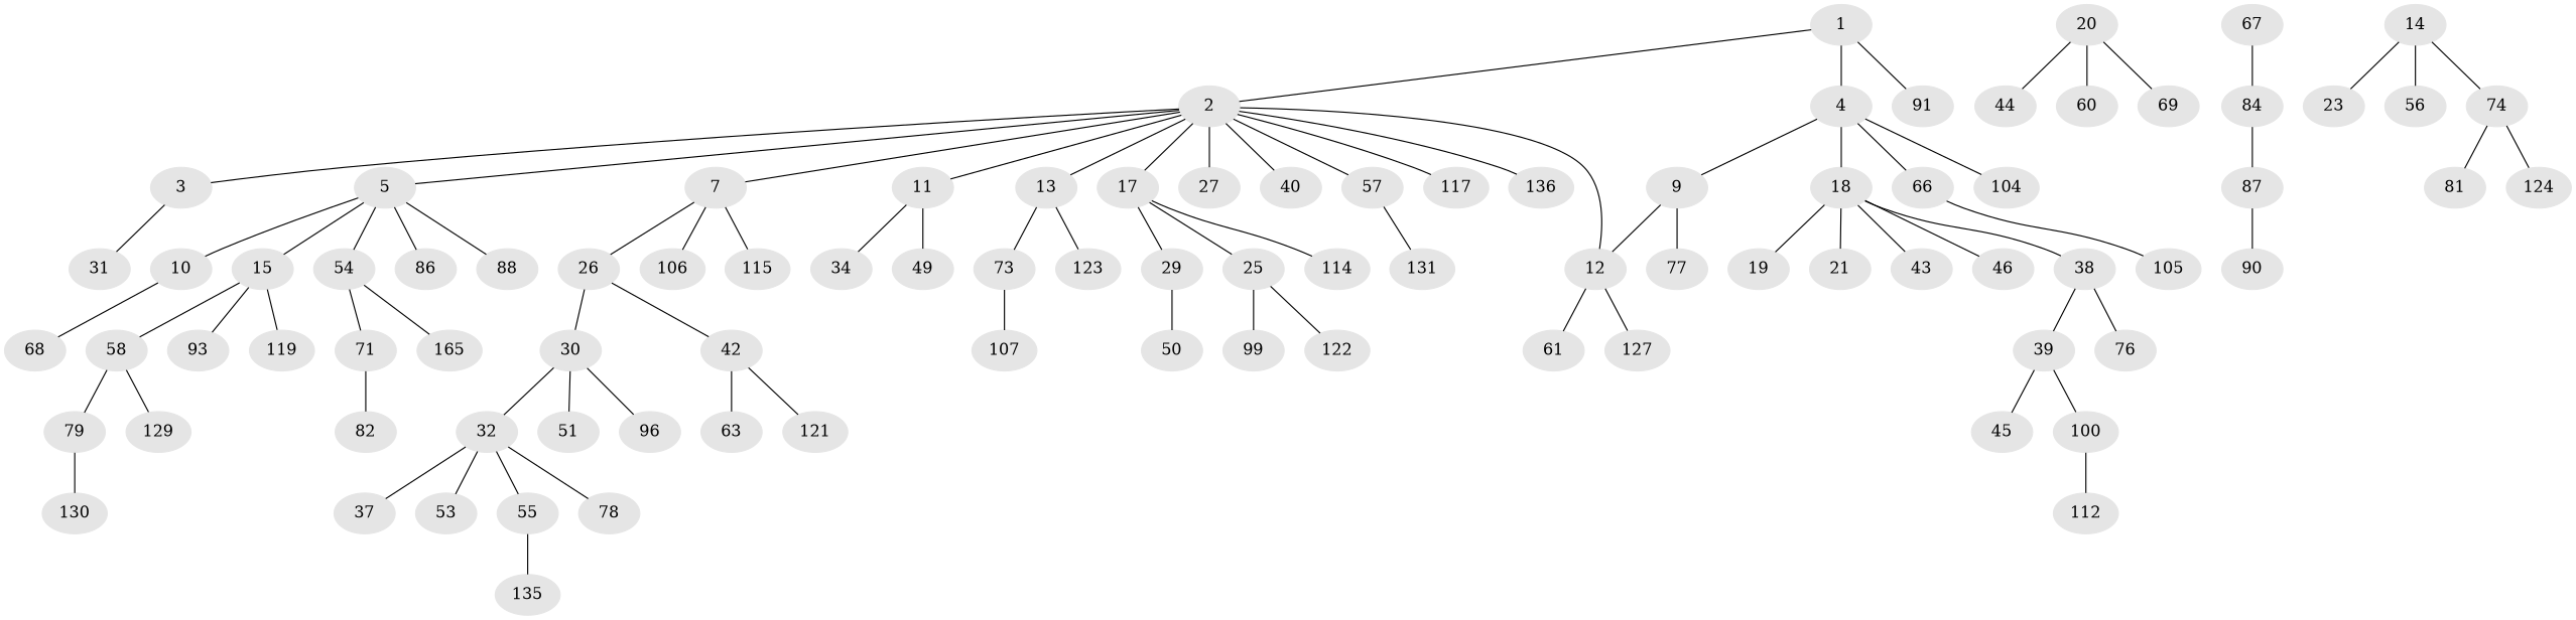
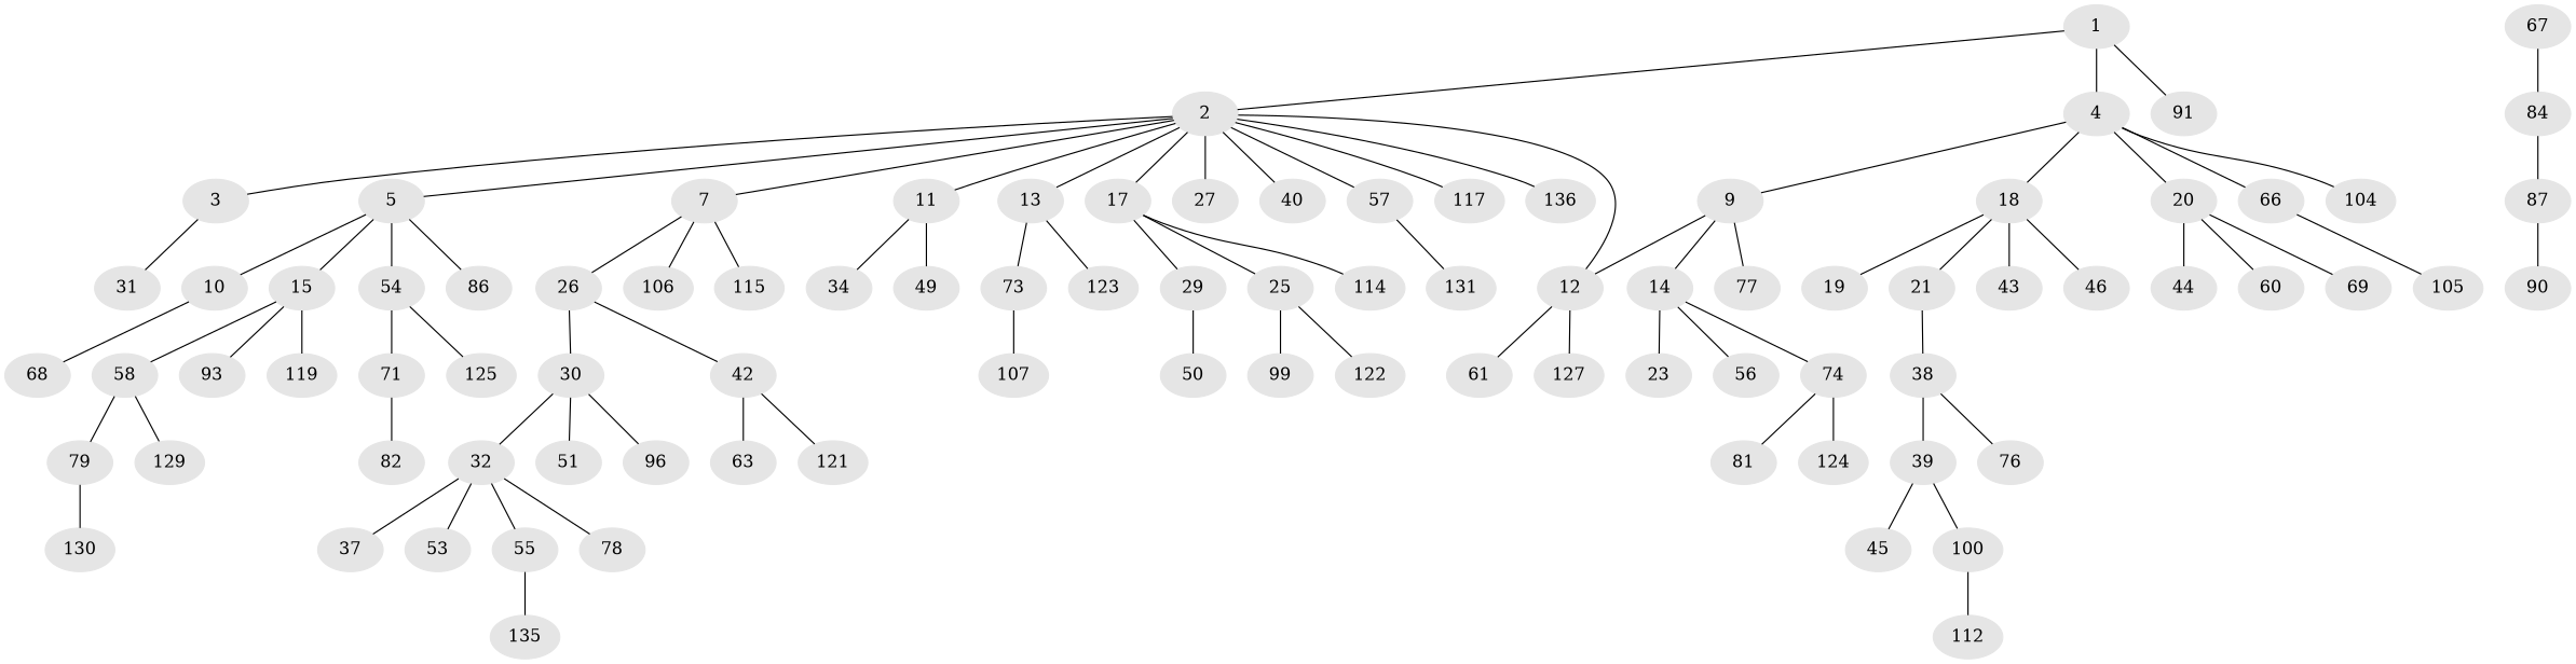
  graph {
    node [color=gray90 style=filled]
    1 [super="+41"]
    2 [super="+6"]
    4 [super="+8"]
    91
    3 [super="+97"]
    5 [super="+35"]
    7 [super="+25"]
    11 [super="+16"]
    13 [super="+103"]
    17 [super="+28"]
    27 [super="+134"]
    40 [super="+48"]
    57 [super="+120"]
    117
    136
    12 [super="+22"]
    9
    18 [super="+102"]
    20 [super="+24"]
    n20 [label=66 super="+70"]
    104
    31
    10
    15 [super="+116"]
    54 [super="+80"]
    86
-   88 [super="+132"]
    26 [super="+72"]
    106
    115
    34
    49 [super="+66"]
    73 [super="+89"]
    123
    29 [super="+47"]
    n36 [label=25 super="+95"]
    114
    131
    84 [super="+110"]
    67
    14 [super="+33"]
    77 [super="+111"]
    19
    21 [super="+126"]
    43
    46
    44
    60 [super="+65"]
    69 [super="+98"]
    105
    68
    58 [super="+75"]
    93
    119
    71
-   125 [label=165]
+   125
    30 [super="+133"]
    42 [super="+128"]
    61
    127
    23
    56 [super="+108"]
    74 [super="+94"]
    107
    81
    124
    79 [super="+83"]
    129
    50
    99
    122
    38 [super="+118"]
    39
    76
    32 [super="+52"]
    51
    96 [super="+109"]
    63
    121
    37 [super="+64"]
    53
    55 [super="+92"]
    78
    135
    45 [super="+59"]
    100 [super="+113"]
    112
    82
    130
    87
    90
    1 -- 2
    1 -- 4
    1 -- 91
    2 -- 3
    2 -- 5
    2 -- 7
    2 -- 11
    2 -- 13
    2 -- 17
    2 -- 27
    2 -- 40
    2 -- 57
    2 -- 117
    2 -- 136
    2 -- 12
    4 -- 9
    4 -- 18
+   4 -- 20
    4 -- n20
    4 -- 104
    3 -- 31
    5 -- 10
    5 -- 15
    5 -- 54
    5 -- 86
-   5 -- 88
    7 -- 26
    7 -- 106
    7 -- 115
    11 -- 34
    11 -- 49
    13 -- 73
    13 -- 123
    17 -- 29
    17 -- n36
    17 -- 114
    57 -- 131
    12 -- 61
    12 -- 127
    9 -- 12
+   9 -- 14
    9 -- 77
    18 -- 19
    18 -- 21
    18 -- 43
    18 -- 46
    20 -- 44
    20 -- 60
    20 -- 69
    n20 -- 105
    10 -- 68
    15 -- 58
    15 -- 93
    15 -- 119
    54 -- 71
    54 -- 125
    26 -- 30
    26 -- 42
    73 -- 107
    29 -- 50
    n36 -- 99
    n36 -- 122
    84 -- 87
    67 -- 84
    14 -- 23
    14 -- 56
    14 -- 74
-   18 -- 38
+   21 -- 38
    58 -- 79
    58 -- 129
    71 -- 82
    30 -- 32
    30 -- 51
    30 -- 96
    42 -- 63
    42 -- 121
    74 -- 81
    74 -- 124
    79 -- 130
    38 -- 39
    38 -- 76
    39 -- 45
    39 -- 100
    32 -- 37
    32 -- 53
    32 -- 55
    32 -- 78
    55 -- 135
    100 -- 112
    87 -- 90
  }
